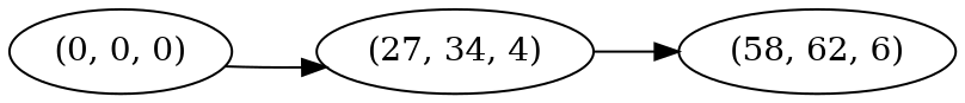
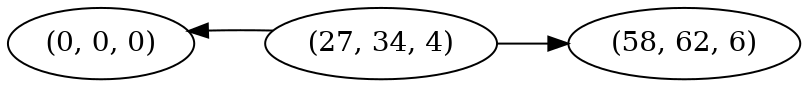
  digraph {
    rankdir=LR
    "(0, 0, 0)"
    "(27, 34, 4)"
    "(58, 62, 6)"
-   "(0, 0, 0)" -> "(27, 34, 4)"
+   "(27, 34, 4)" -> "(0, 0, 0)"
    "(27, 34, 4)" -> "(58, 62, 6)"
  }
